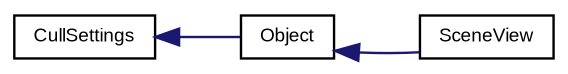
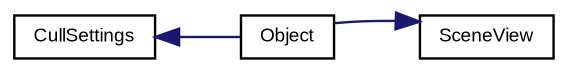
  digraph {
    fontname="Liberation Sans"
    rankdir=LR
    node [color=black fontname="Liberation Sans" fontsize=8 shape=record]
    edge [color=midnightblue dir=back fontname="Liberation Sans" fontsize=8 labelfontname="FreeSans.ttf" labelfontsize=8 style=solid]
    n1 [height=0.2 label=CullSettings width=0.4]
    n2 [height=0.2 label=Object width=0.4]
    n3 [height=0.2 label=SceneView width=0.4]
    n1 -> n2
-   n2 -> n3
+   n3 -> n2
  }
